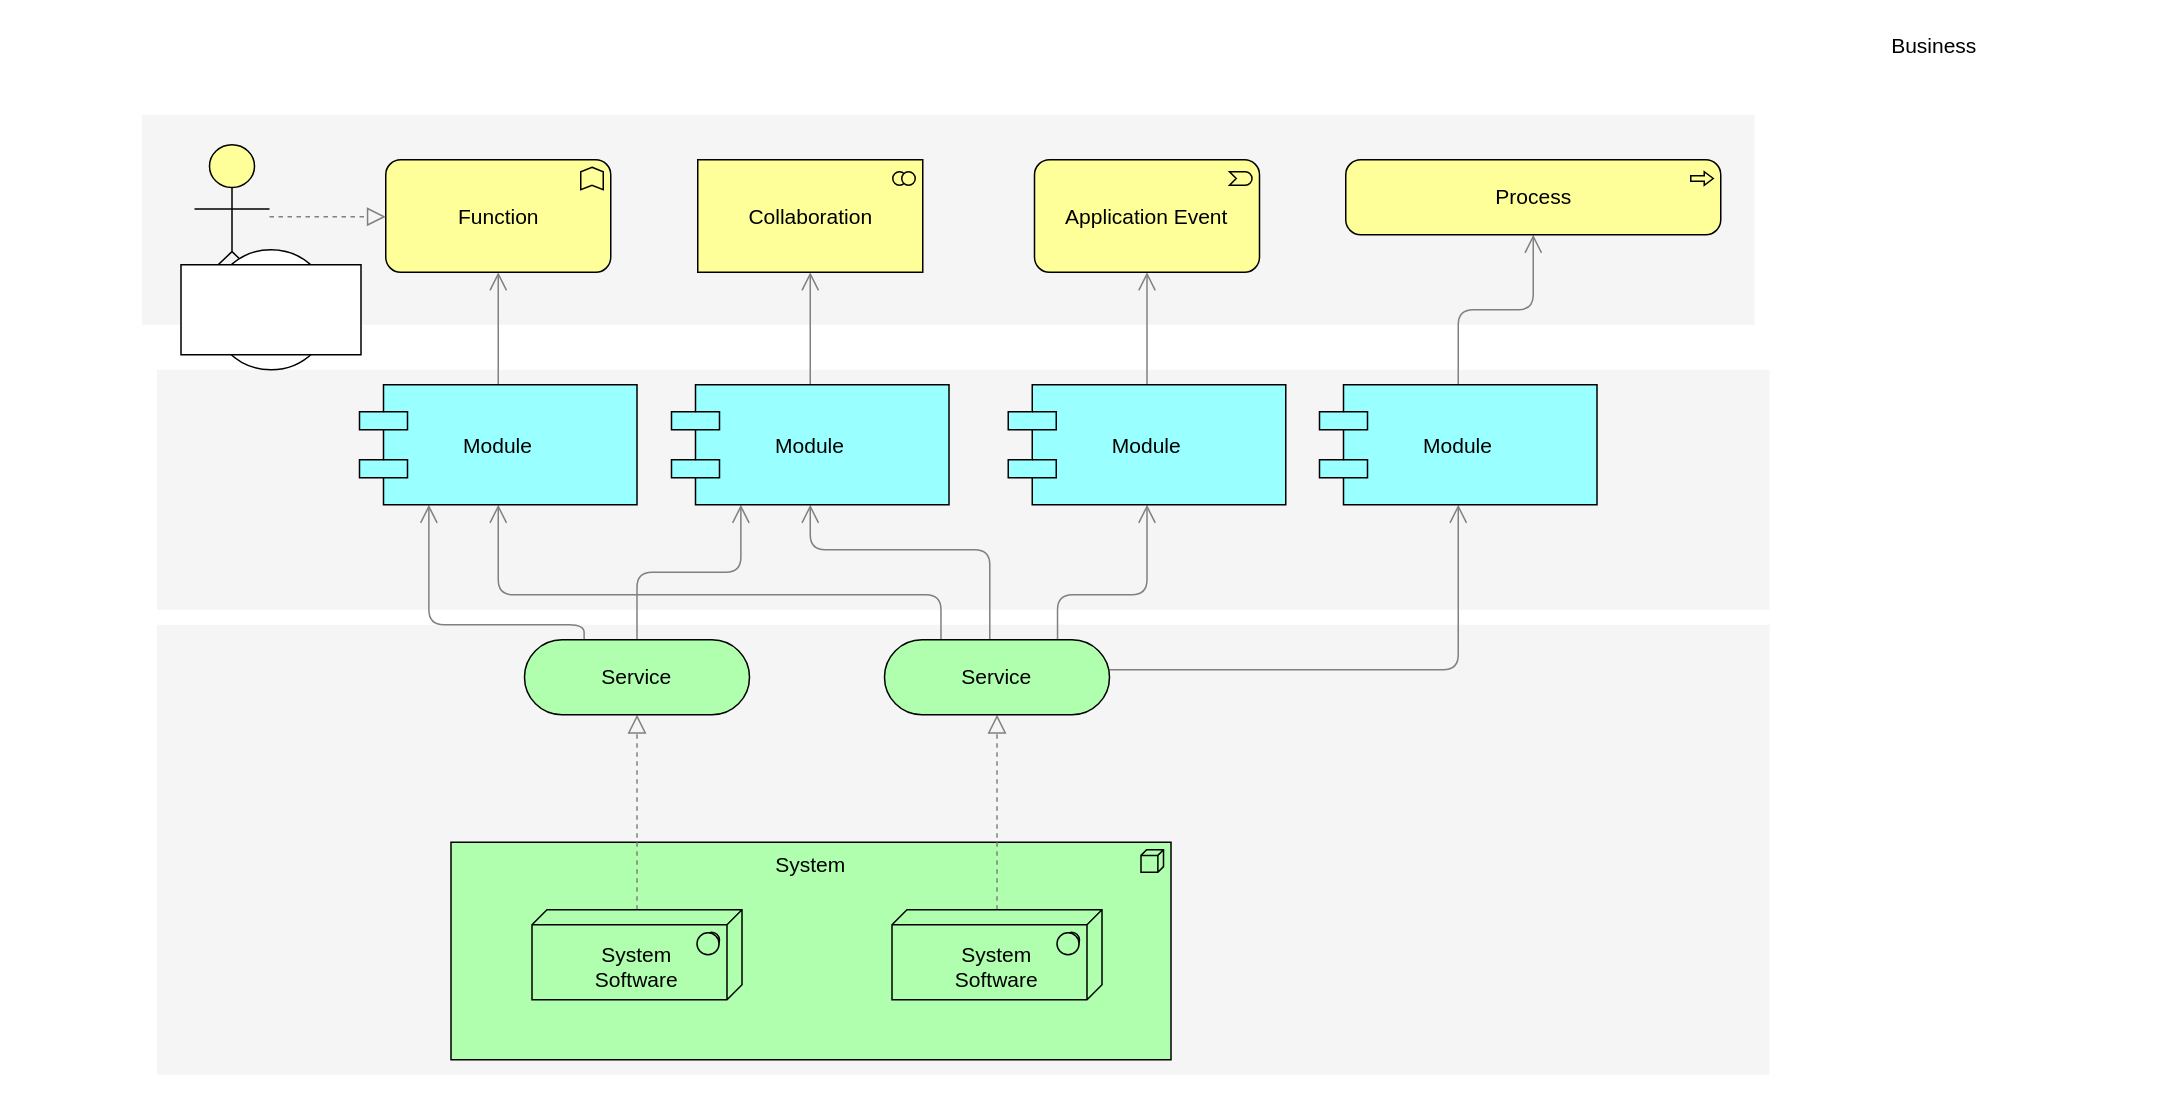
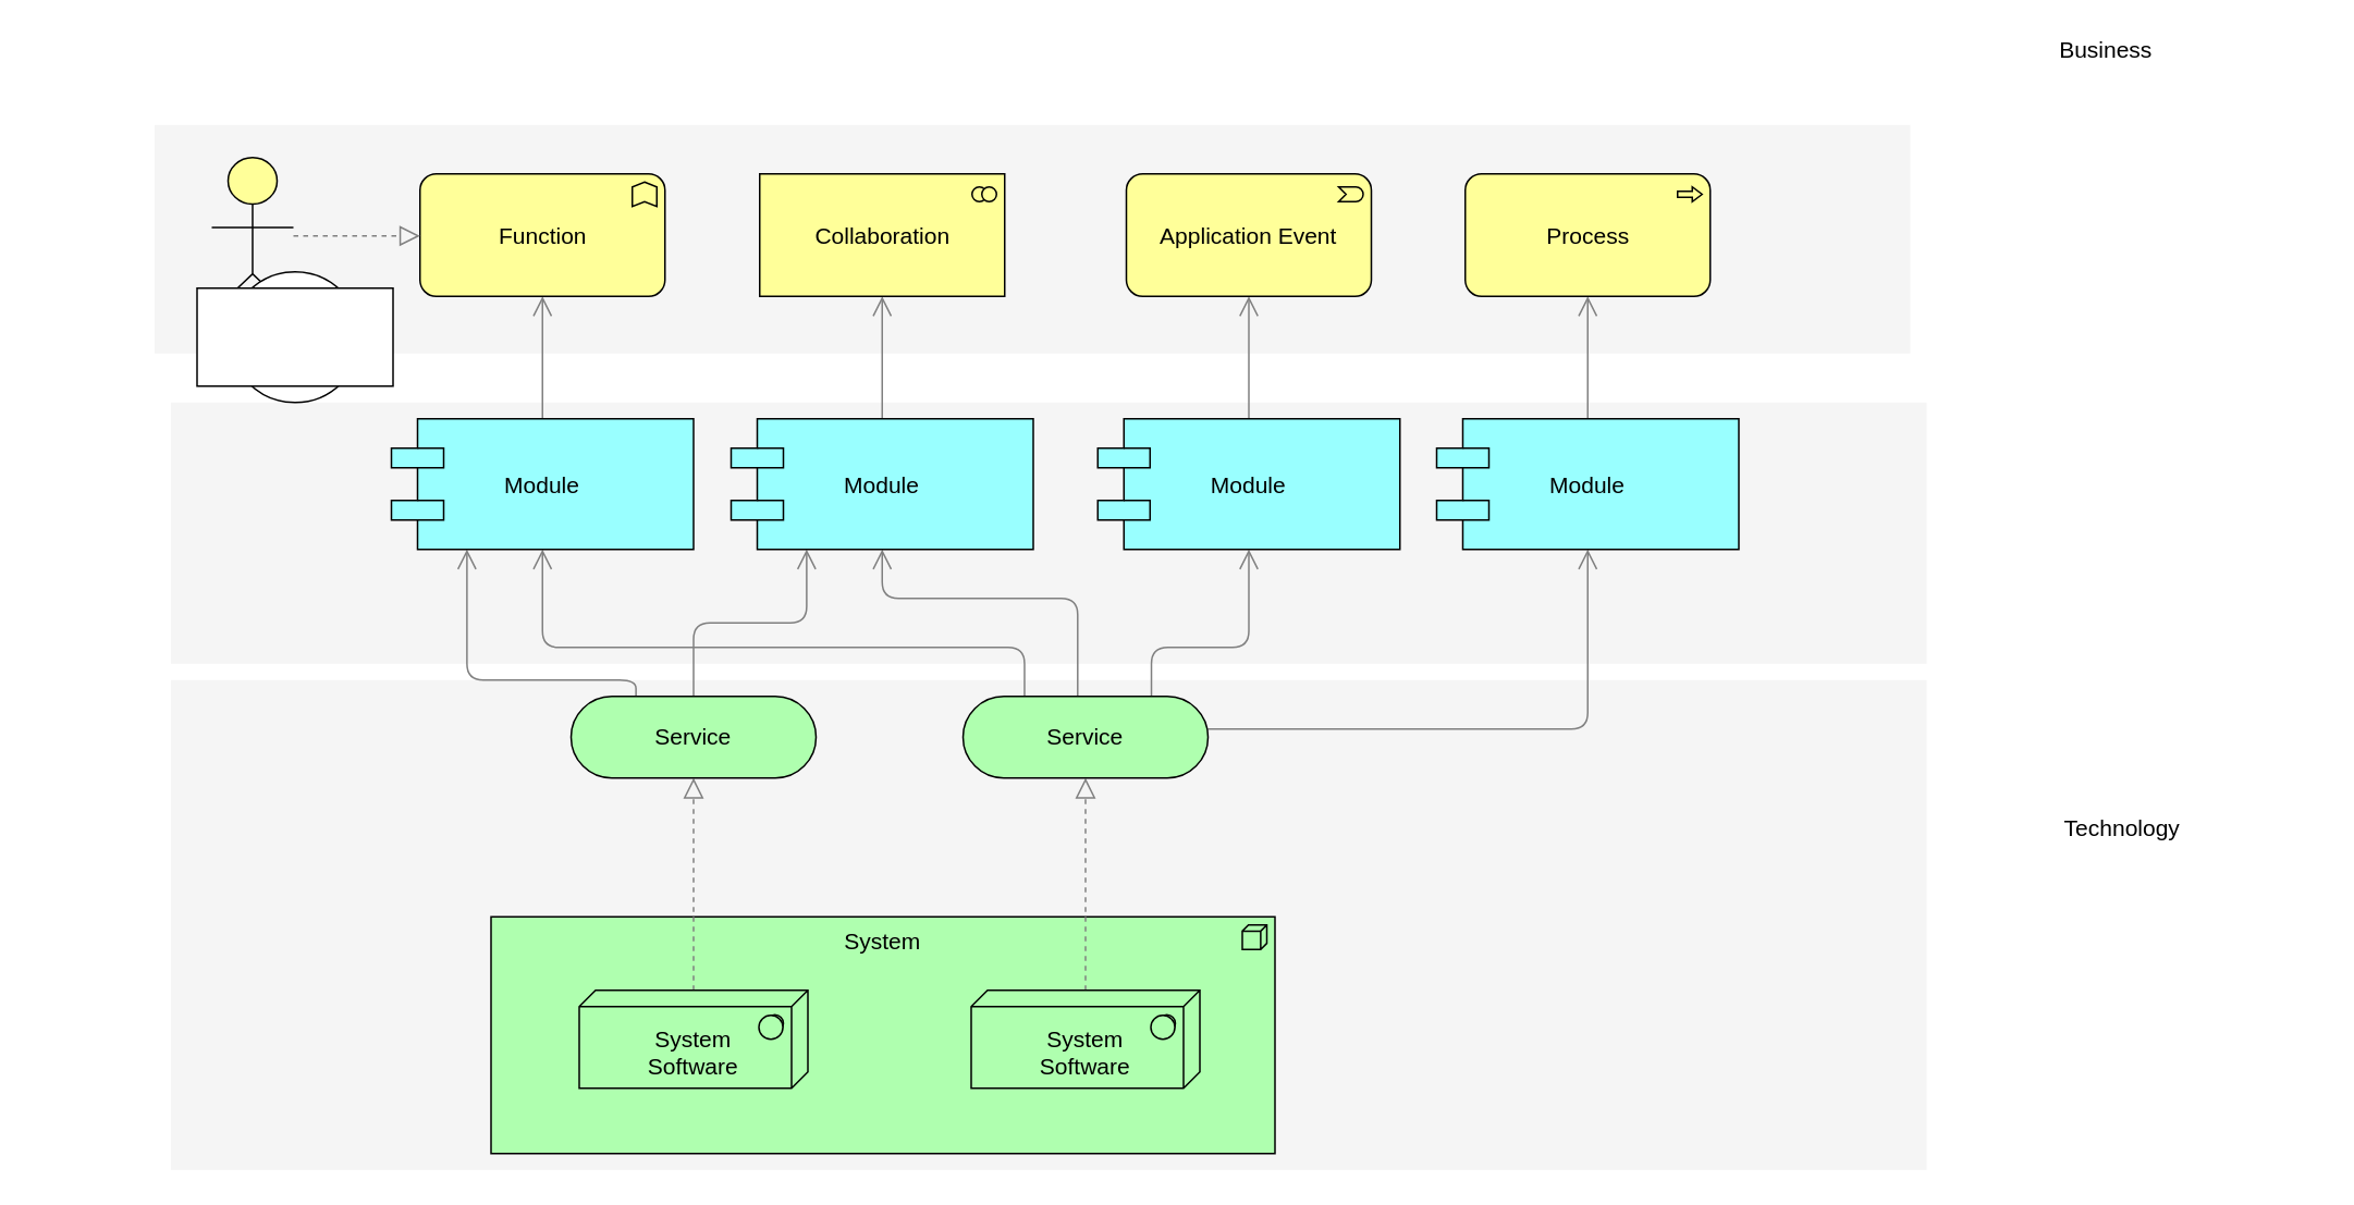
  <mxCell id="0" />
  <mxCell id="1" parent="0" />
  <mxCell id="2" value="" style="whiteSpace=wrap;html=1;strokeColor=none;strokeWidth=1;fillColor=#f5f5f5;fontSize=14;" parent="1" vertex="1"><mxGeometry x="104" y="416" width="1075" height="300" as="geometry" /></mxCell>
  <mxCell id="3" value="" style="whiteSpace=wrap;html=1;strokeColor=none;strokeWidth=1;fillColor=#f5f5f5;fontSize=14;" parent="1" vertex="1"><mxGeometry x="104" y="246" width="1075" height="160" as="geometry" /></mxCell>
  <mxCell id="4" value="" style="whiteSpace=wrap;html=1;strokeColor=none;strokeWidth=1;fillColor=#f5f5f5;fontSize=14;" parent="1" vertex="1"><mxGeometry x="94" y="76" width="1075" height="140" as="geometry" /></mxCell>
  <mxCell id="5" value="System" style="html=1;whiteSpace=wrap;fillColor=#AFFFAF;shape=mxgraph.archimate3.application;appType=node;archiType=square;fontSize=14;verticalAlign=top;" parent="1" vertex="1"><mxGeometry x="300" y="561" width="480" height="145" as="geometry" /></mxCell>
  <mxCell id="6" style="edgeStyle=elbowEdgeStyle;rounded=1;elbow=vertical;html=1;startSize=10;endArrow=block;endFill=0;endSize=10;jettySize=auto;orthogonalLoop=1;strokeColor=#808080;fontSize=14;dashed=1;" parent="1" source="7" target="12" edge="1"><mxGeometry relative="1" as="geometry" /></mxCell>
  <mxCell id="7" value="&lt;div&gt;&lt;br&gt;&lt;/div&gt;System&lt;div&gt;Software&lt;/div&gt;" style="html=1;whiteSpace=wrap;fillColor=#AFFFAF;shape=mxgraph.archimate3.tech;techType=sysSw;fontSize=14;" parent="1" vertex="1"><mxGeometry x="354" y="606" width="140" height="60" as="geometry" /></mxCell>
  <mxCell id="8" style="edgeStyle=elbowEdgeStyle;rounded=1;elbow=vertical;html=1;startSize=10;endArrow=block;endFill=0;endSize=10;jettySize=auto;orthogonalLoop=1;strokeColor=#808080;fontSize=14;dashed=1;" parent="1" source="9" target="17" edge="1"><mxGeometry relative="1" as="geometry" /></mxCell>
  <mxCell id="9" value="&lt;div&gt;&lt;br&gt;&lt;/div&gt;&lt;div&gt;&lt;span&gt;System&lt;/span&gt;&lt;div&gt;Software&lt;/div&gt;&lt;/div&gt;" style="html=1;whiteSpace=wrap;fillColor=#AFFFAF;shape=mxgraph.archimate3.tech;techType=sysSw;fontSize=14;" parent="1" vertex="1"><mxGeometry x="594" y="606" width="140" height="60" as="geometry" /></mxCell>
  <mxCell id="10" style="edgeStyle=elbowEdgeStyle;rounded=1;elbow=vertical;html=1;startSize=10;endArrow=open;endFill=0;endSize=10;jettySize=auto;orthogonalLoop=1;strokeColor=#808080;fontSize=14;entryX=0.25;entryY=1;" parent="1" source="12" target="21" edge="1"><mxGeometry relative="1" as="geometry" /></mxCell>
  <mxCell id="11" style="edgeStyle=elbowEdgeStyle;rounded=1;elbow=vertical;html=1;startSize=10;endArrow=open;endFill=0;endSize=10;jettySize=auto;orthogonalLoop=1;strokeColor=#808080;fontSize=14;entryX=0.25;entryY=1;exitX=0.265;exitY=0.007;exitPerimeter=0;" parent="1" source="12" target="19" edge="1"><mxGeometry relative="1" as="geometry"><Array as="points"><mxPoint x="332" y="416" /></Array></mxGeometry></mxCell>
  <mxCell id="12" value="Service" style="html=1;whiteSpace=wrap;fillColor=#AFFFAF;shape=mxgraph.archimate3.service;fontSize=14;" parent="1" vertex="1"><mxGeometry x="349" y="426" width="150" height="50" as="geometry" /></mxCell>
  <mxCell id="13" style="edgeStyle=elbowEdgeStyle;rounded=1;elbow=vertical;html=1;startSize=10;endArrow=open;endFill=0;endSize=10;jettySize=auto;orthogonalLoop=1;strokeColor=#808080;fontSize=14;" parent="1" source="17" target="25" edge="1"><mxGeometry relative="1" as="geometry"><Array as="points"><mxPoint x="819" y="446" /></Array></mxGeometry></mxCell>
  <mxCell id="14" style="edgeStyle=elbowEdgeStyle;rounded=1;elbow=vertical;html=1;startSize=10;endArrow=open;endFill=0;endSize=10;jettySize=auto;orthogonalLoop=1;strokeColor=#808080;fontSize=14;entryX=0.5;entryY=1;exitX=0.769;exitY=0.025;exitPerimeter=0;" parent="1" source="17" target="23" edge="1"><mxGeometry relative="1" as="geometry"><Array as="points"><mxPoint x="719" y="396" /></Array></mxGeometry></mxCell>
  <mxCell id="15" style="edgeStyle=elbowEdgeStyle;rounded=1;elbow=vertical;html=1;startSize=10;endArrow=open;endFill=0;endSize=10;jettySize=auto;orthogonalLoop=1;strokeColor=#808080;fontSize=14;entryX=0.5;entryY=1;exitX=0.468;exitY=0.025;exitPerimeter=0;" parent="1" source="17" target="21" edge="1"><mxGeometry relative="1" as="geometry"><Array as="points"><mxPoint x="609" y="366" /></Array></mxGeometry></mxCell>
  <mxCell id="16" style="edgeStyle=elbowEdgeStyle;rounded=1;elbow=vertical;html=1;startSize=10;endArrow=open;endFill=0;endSize=10;jettySize=auto;orthogonalLoop=1;strokeColor=#808080;fontSize=14;exitX=0.251;exitY=0.002;exitPerimeter=0;" parent="1" source="17" target="19" edge="1"><mxGeometry relative="1" as="geometry"><Array as="points"><mxPoint x="499" y="396" /></Array></mxGeometry></mxCell>
  <mxCell id="17" value="Service" style="html=1;whiteSpace=wrap;fillColor=#AFFFAF;shape=mxgraph.archimate3.service;fontSize=14;" parent="1" vertex="1"><mxGeometry x="589" y="426" width="150" height="50" as="geometry" /></mxCell>
  <mxCell id="18" style="edgeStyle=elbowEdgeStyle;rounded=1;elbow=vertical;html=1;startSize=10;endArrow=open;endFill=0;endSize=10;jettySize=auto;orthogonalLoop=1;strokeColor=#808080;fontSize=14;" parent="1" source="19" target="26" edge="1"><mxGeometry relative="1" as="geometry" /></mxCell>
  <mxCell id="19" value="Module" style="shape=component;align=center;fillColor=#99ffff;gradientColor=none;fontSize=14;" parent="1" vertex="1"><mxGeometry x="239" y="256" width="185" height="80" as="geometry" /></mxCell>
  <mxCell id="20" style="edgeStyle=elbowEdgeStyle;rounded=1;elbow=vertical;html=1;startSize=10;endArrow=open;endFill=0;endSize=10;jettySize=auto;orthogonalLoop=1;strokeColor=#808080;fontSize=14;" parent="1" source="21" target="27" edge="1"><mxGeometry relative="1" as="geometry" /></mxCell>
  <mxCell id="21" value="Module" style="shape=component;align=center;fillColor=#99ffff;gradientColor=none;fontSize=14;" parent="1" vertex="1"><mxGeometry x="447" y="256" width="185" height="80" as="geometry" /></mxCell>
  <mxCell id="22" style="edgeStyle=elbowEdgeStyle;rounded=1;elbow=vertical;html=1;startSize=10;endArrow=open;endFill=0;endSize=10;jettySize=auto;orthogonalLoop=1;strokeColor=#808080;fontSize=14;" parent="1" source="23" target="28" edge="1"><mxGeometry relative="1" as="geometry" /></mxCell>
  <mxCell id="23" value="Module" style="shape=component;align=center;fillColor=#99ffff;gradientColor=none;fontSize=14;" parent="1" vertex="1"><mxGeometry x="671.5" y="256" width="185" height="80" as="geometry" /></mxCell>
  <mxCell id="24" style="edgeStyle=elbowEdgeStyle;rounded=1;elbow=vertical;html=1;startSize=10;endArrow=open;endFill=0;endSize=10;jettySize=auto;orthogonalLoop=1;strokeColor=#808080;fontSize=14;" parent="1" source="25" target="29" edge="1"><mxGeometry relative="1" as="geometry" /></mxCell>
  <mxCell id="25" value="Module" style="shape=component;align=center;fillColor=#99ffff;gradientColor=none;fontSize=14;" parent="1" vertex="1"><mxGeometry x="879" y="256" width="185" height="80" as="geometry" /></mxCell>
  <mxCell id="26" value="Function" style="html=1;whiteSpace=wrap;fillColor=#ffff99;shape=mxgraph.archimate3.application;appType=func;archiType=rounded;fontSize=14;" parent="1" vertex="1"><mxGeometry x="256.5" y="106" width="150" height="75" as="geometry" /></mxCell>
  <mxCell id="27" value="Collaboration" style="html=1;whiteSpace=wrap;fillColor=#ffff99;shape=mxgraph.archimate3.application;appType=collab;archiType=square;fontSize=14;" parent="1" vertex="1"><mxGeometry x="464.5" y="106" width="150" height="75" as="geometry" /></mxCell>
  <mxCell id="28" value="Application Event" style="html=1;whiteSpace=wrap;fillColor=#ffff99;shape=mxgraph.archimate3.application;appType=event;archiType=rounded;fontSize=14;" parent="1" vertex="1"><mxGeometry x="689" y="106" width="150" height="75" as="geometry" /></mxCell>
- <mxCell id="29" value="Process" style="html=1;whiteSpace=wrap;fillColor=#ffff99;shape=mxgraph.archimate3.application;appType=proc;archiType=rounded;fontSize=14;" parent="1" vertex="1"><mxGeometry x="896.5" y="106" width="250" height="50" as="geometry" /></mxCell>
+ <mxCell id="29" value="Process" style="html=1;whiteSpace=wrap;fillColor=#ffff99;shape=mxgraph.archimate3.application;appType=proc;archiType=rounded;fontSize=14;" parent="1" vertex="1"><mxGeometry x="896.5" y="106" width="150" height="75" as="geometry" /></mxCell>
+ <mxCell id="30" value="Technology" style="text;html=1;strokeColor=none;fillColor=none;align=center;verticalAlign=middle;whiteSpace=wrap;fontSize=14;" parent="1" vertex="1"><mxGeometry x="1179" y="497" width="240" height="20" as="geometry" /></mxCell>
  <mxCell id="31" value="Business" style="text;html=1;strokeColor=none;fillColor=none;align=center;verticalAlign=middle;whiteSpace=wrap;fontSize=14;" parent="1" vertex="1"><mxGeometry x="1169" y="20" width="240" height="20" as="geometry" /></mxCell>
  <mxCell id="32" style="edgeStyle=elbowEdgeStyle;rounded=1;elbow=vertical;html=1;dashed=1;startSize=10;endArrow=block;endFill=0;endSize=10;jettySize=auto;orthogonalLoop=1;strokeColor=#808080;fontSize=14;" parent="1" source="33" target="26" edge="1"><mxGeometry relative="1" as="geometry" /></mxCell>
  <mxCell id="33" value="" style="html=1;whiteSpace=wrap;fillColor=#ffff99;shape=mxgraph.archimate3.actor;fontSize=14;" parent="1" vertex="1"><mxGeometry x="129" y="96" width="50" height="95" as="geometry" /></mxCell>
  <mxCell id="34" value="" style="ellipse;whiteSpace=wrap;html=1;" vertex="1" parent="1"><mxGeometry x="140" y="166" width="80" height="80" as="geometry" /></mxCell>
  <mxCell id="35" value="" style="whiteSpace=wrap;html=1;" vertex="1" parent="1"><mxGeometry x="120" y="176" width="120" height="60" as="geometry" /></mxCell>
  <mxCell id="36" value="" style="shape=image;imageAspect=0;aspect=fixed;verticalLabelPosition=bottom;verticalAlign=top;image=https://www.w3cschool.cn/attachments/image/20171102/1509613121890971.png;" vertex="1" parent="1"><mxGeometry x="20" y="476" width="156.25" height="100" as="geometry" /></mxCell>
